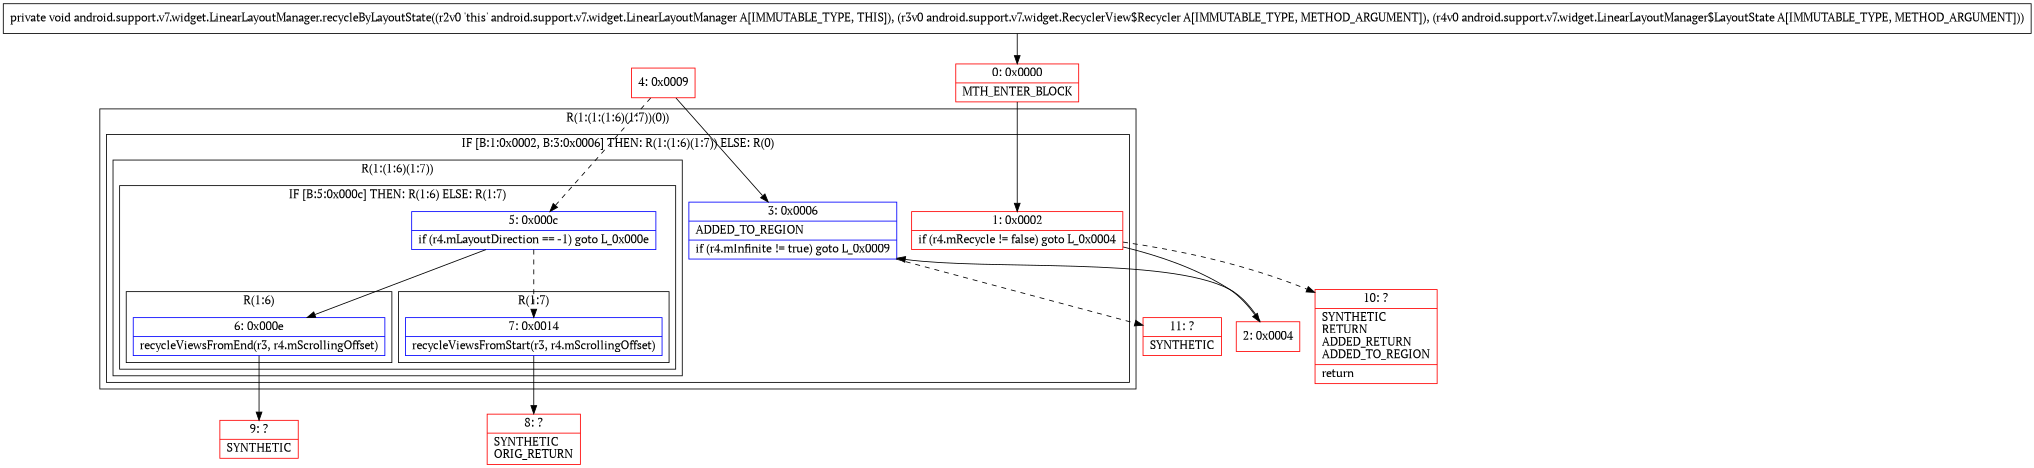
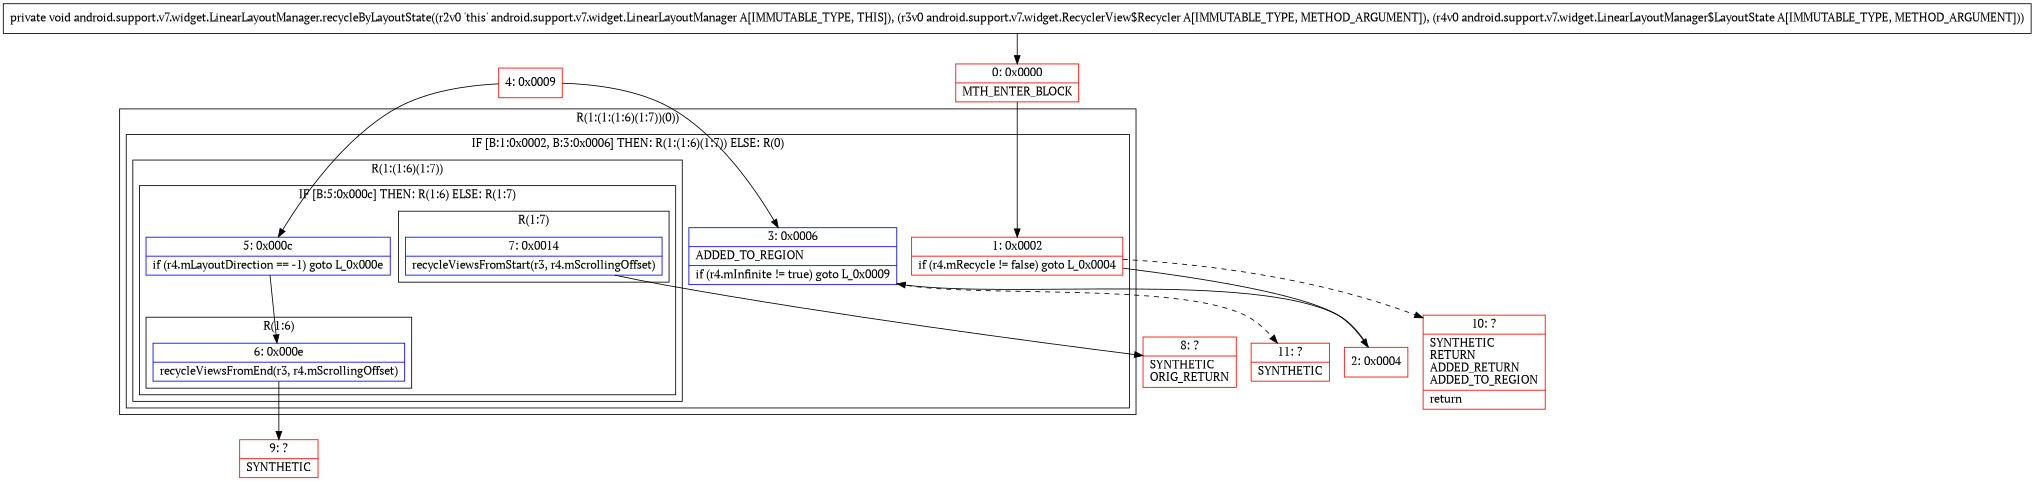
  digraph {
    fontname="PT Serif"
    node [color=red fontname="PT Serif" shape=record]
    edge [fontname="PT Serif"]
    n1 [color=blue label="{6\:\ 0x000e|recycleViewsFromEnd(r3, r4.mScrollingOffset)\l}"]
    n2 [color=blue label="{7\:\ 0x0014|recycleViewsFromStart(r3, r4.mScrollingOffset)\l}"]
    n3 [color=blue label="{5\:\ 0x000c|if (r4.mLayoutDirection == \-1) goto L_0x000e\l}"]
    n4 [label="{1\:\ 0x0002|if (r4.mRecycle != false) goto L_0x0004\l}"]
    n5 [color=blue label="{3\:\ 0x0006|ADDED_TO_REGION\l|if (r4.mInfinite != true) goto L_0x0009\l}"]
    n6 [label="{9\:\ ?|SYNTHETIC\l}"]
    n7 [label="{8\:\ ?|SYNTHETIC\lORIG_RETURN\l}"]
    n8 [label="{2\:\ 0x0004}"]
    n9 [label="{10\:\ ?|SYNTHETIC\lRETURN\lADDED_RETURN\lADDED_TO_REGION\l|return\l}"]
    n10 [label="{11\:\ ?|SYNTHETIC\l}"]
    n11 [label="{4\:\ 0x0009}"]
    n12 [label="{0\:\ 0x0000|MTH_ENTER_BLOCK\l}"]
    n13 [label="{private void android.support.v7.widget.LinearLayoutManager.recycleByLayoutState((r2v0 'this' android.support.v7.widget.LinearLayoutManager A[IMMUTABLE_TYPE, THIS]), (r3v0 android.support.v7.widget.RecyclerView$Recycler A[IMMUTABLE_TYPE, METHOD_ARGUMENT]), (r4v0 android.support.v7.widget.LinearLayoutManager$LayoutState A[IMMUTABLE_TYPE, METHOD_ARGUMENT])) }" color=""]
    subgraph cluster_1 {
      label="R(1:(1:(1:6)(1:7))(0))"
      subgraph cluster_2 {
        label="IF [B:1:0x0002, B:3:0x0006] THEN: R(1:(1:6)(1:7)) ELSE: R(0)"
        n4
        n5
        subgraph cluster_3 {
          label="R(1:(1:6)(1:7))"
          subgraph cluster_4 {
            label="IF [B:5:0x000c] THEN: R(1:6) ELSE: R(1:7)"
            n3
            subgraph cluster_5 {
              label="R(1:6)"
              n1
            }
            subgraph cluster_6 {
              label="R(1:7)"
              n2
            }
          }
        }
        subgraph cluster_7 {
          label="R(0)"
        }
      }
    }
    n1 -> n6
    n2 -> n7
    n3 -> n1
-   n3 -> n2 [style=dashed]
    n4 -> n8
    n4 -> n9 [style=dashed]
    n5 -> n10 [style=dashed]
    n8 -> n5
-   n11 -> n3 [style=dashed]
+   n11 -> n3
    n11 -> n5
    n12 -> n4
    n13 -> n12
  }
